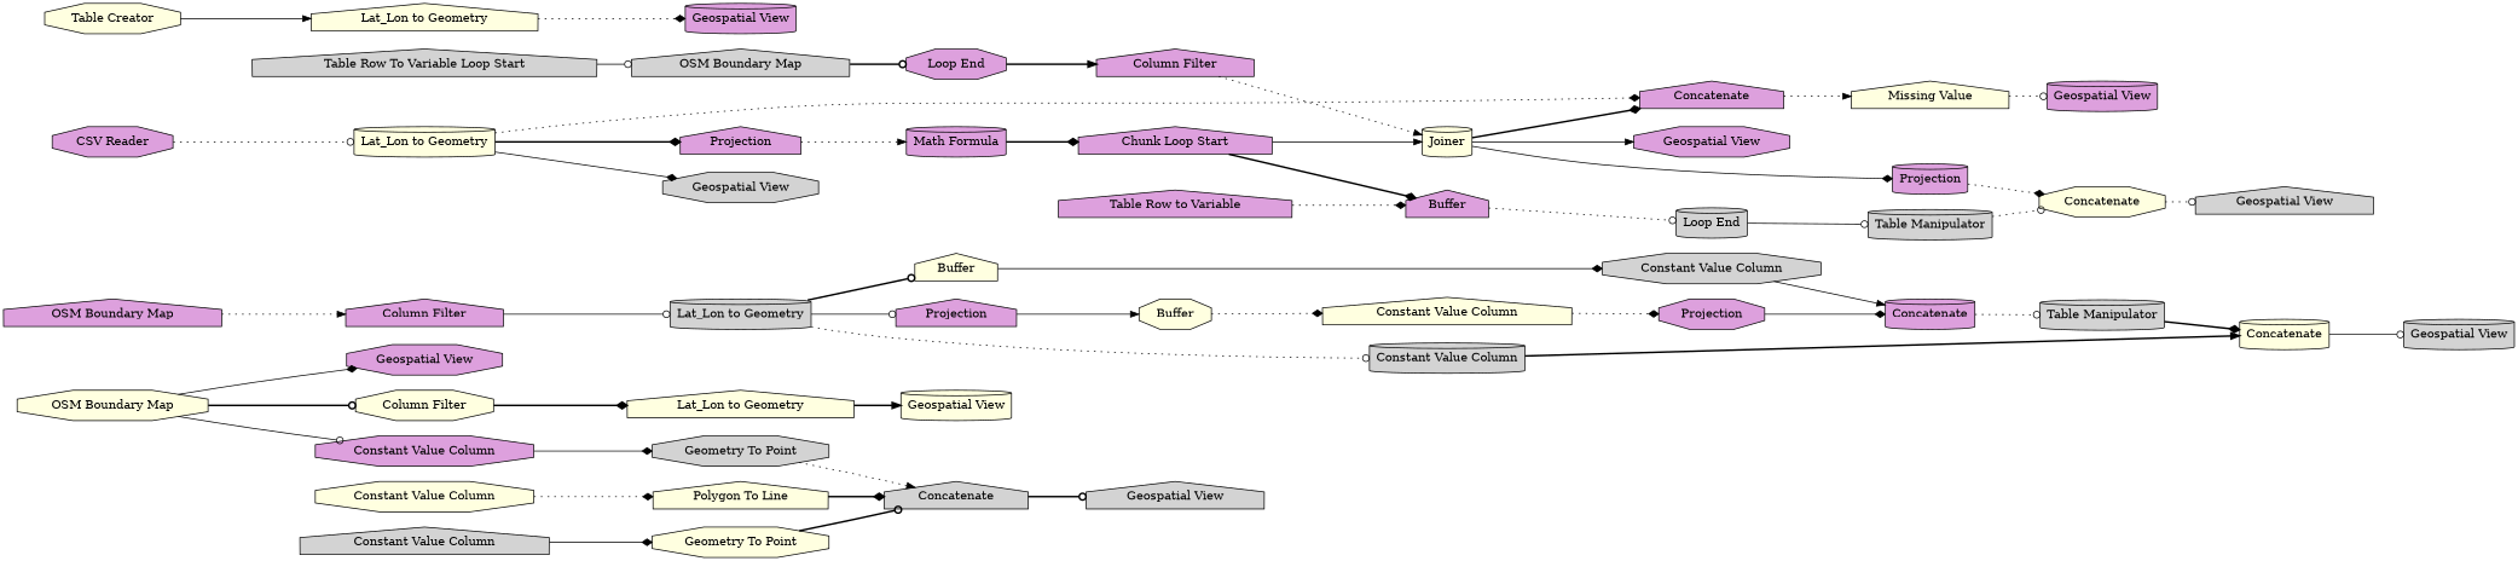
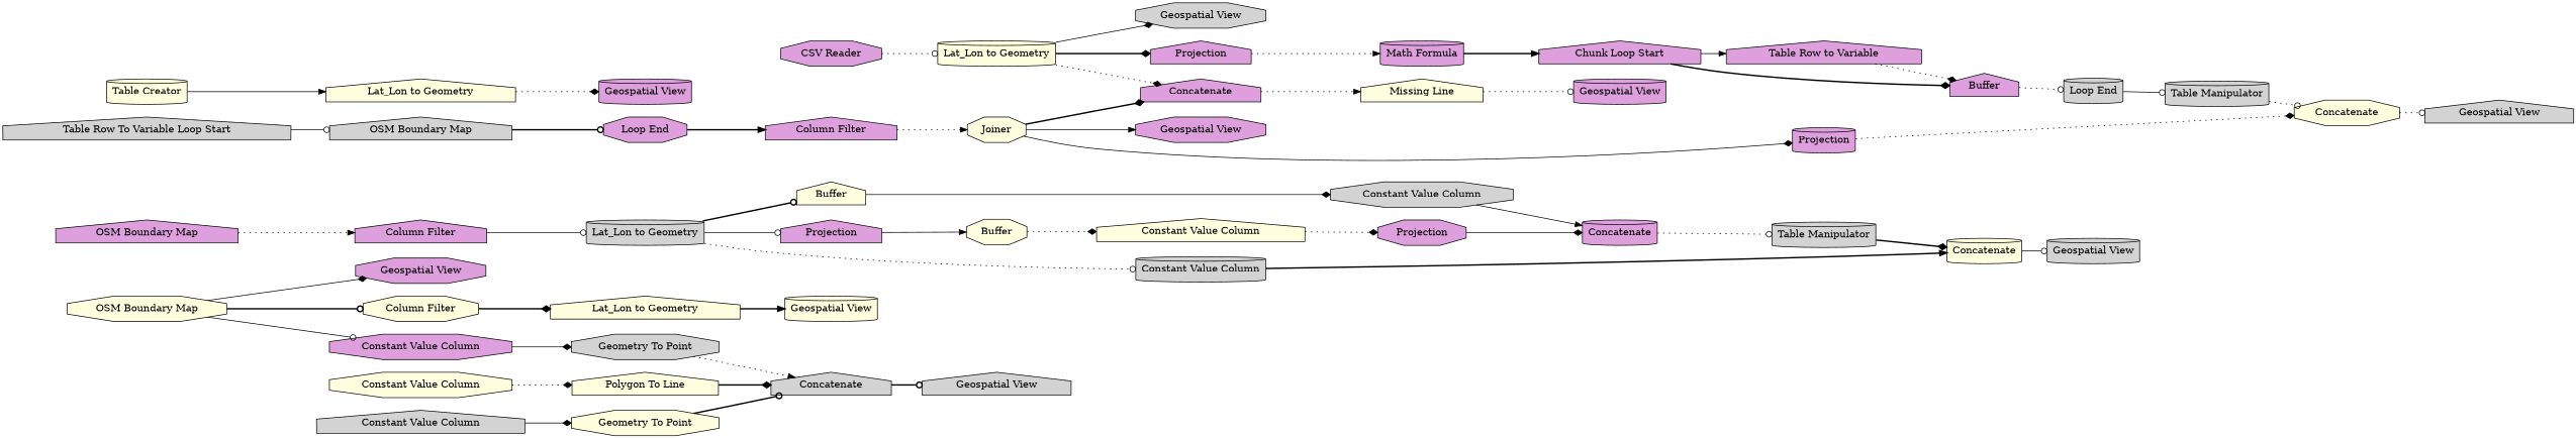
  digraph {
    rankdir=LR
    node [fillcolor=plum shape=house style=filled]
    edge [arrowhead=diamond style=dotted]
    n1 [fillcolor=lightyellow label="Geometry To Point" shape=octagon]
    n2 [fillcolor=lightgrey label=Concatenate]
    n3 [fillcolor=lightgrey label="Geospatial View"]
    n4 [label="Column Filter"]
    n5 [fillcolor=lightgrey label="Lat_Lon to Geometry" shape=cylinder]
    n6 [fillcolor=lightyellow label=Buffer]
    n7 [label=Projection]
    n8 [fillcolor=lightgrey label="Constant Value Column" shape=cylinder]
    n9 [label="Column Filter"]
-   n10 [fillcolor=lightyellow label=Joiner shape=cylinder]
+   n10 [fillcolor=lightyellow label=Joiner shape=octagon]
    n11 [label=Concatenate]
    n12 [label=Projection shape=cylinder]
    n13 [label="Geospatial View" shape=octagon]
    n14 [label="CSV Reader" shape=octagon]
    n15 [fillcolor=lightyellow label="Lat_Lon to Geometry" shape=cylinder]
    n16 [label=Projection]
    n17 [fillcolor=lightgrey label="Geospatial View" shape=octagon]
    n18 [fillcolor=lightgrey label="Table Row To Variable Loop Start"]
    n19 [fillcolor=lightgrey label="OSM Boundary Map"]
    n20 [label="Math Formula" shape=cylinder]
-   n21 [fillcolor=lightyellow label="Missing Value"]
+   n21 [fillcolor=lightyellow label="Missing Line"]
    n22 [label="Loop End" shape=octagon]
    n23 [label="Chunk Loop Start"]
    n24 [fillcolor=lightgrey label="Constant Value Column"]
    n25 [fillcolor=lightyellow label="Constant Value Column"]
    n26 [label=Projection shape=octagon]
    n27 [label=Concatenate shape=cylinder]
    n28 [fillcolor=lightgrey label="Constant Value Column" shape=octagon]
    n29 [fillcolor=lightyellow label=Buffer shape=octagon]
    n30 [fillcolor=lightyellow label=Concatenate shape=cylinder]
    n31 [fillcolor=lightgrey label="Table Manipulator" shape=cylinder]
    n32 [fillcolor=lightgrey label="Geospatial View" shape=cylinder]
    n33 [label="Constant Value Column" shape=octagon]
    n34 [fillcolor=lightgrey label="Geometry To Point" shape=octagon]
    n35 [label="Geospatial View" shape=cylinder]
    n36 [fillcolor=lightyellow label="OSM Boundary Map" shape=octagon]
    n37 [label="Geospatial View" shape=octagon]
    n38 [fillcolor=lightyellow label="Column Filter" shape=octagon]
    n39 [fillcolor=lightyellow label="Lat_Lon to Geometry"]
    n40 [fillcolor=lightyellow label=Concatenate shape=octagon]
    n41 [fillcolor=lightgrey label="Geospatial View"]
    n42 [label=Buffer]
    n43 [fillcolor=lightgrey label="Loop End" shape=cylinder]
    n44 [fillcolor=lightgrey label="Table Manipulator" shape=cylinder]
    n45 [fillcolor=lightyellow label="Polygon To Line"]
    n46 [label="Table Row to Variable"]
    n47 [fillcolor=lightyellow label="Geospatial View" shape=cylinder]
    n48 [fillcolor=lightyellow label="Constant Value Column" shape=octagon]
    n49 [label="OSM Boundary Map"]
    n50 [fillcolor=lightyellow label="Lat_Lon to Geometry"]
    n51 [label="Geospatial View" shape=cylinder]
-   n52 [fillcolor=lightyellow label="Table Creator" shape=octagon]
+   n52 [fillcolor=lightyellow label="Table Creator" shape=cylinder]
    n1 -> n2 [arrowhead=odot style=bold]
    n2 -> n3 [arrowhead=odot style=bold]
    n4 -> n5 [arrowhead=odot style=solid]
    n5 -> n6 [arrowhead=odot style=bold]
    n5 -> n7 [arrowhead=odot style=solid]
    n5 -> n8 [arrowhead=odot]
    n6 -> n28 [style=solid]
    n7 -> n29 [arrowhead=normal style=solid]
    n8 -> n30 [arrowhead=normal style=bold]
    n9 -> n10 [arrowhead=normal]
    n10 -> n11 [style=bold]
    n10 -> n12 [style=solid]
    n10 -> n13 [arrowhead=normal style=solid]
    n11 -> n21 [arrowhead=normal]
    n12 -> n40
    n14 -> n15 [arrowhead=odot]
    n15 -> n11
    n15 -> n16 [style=bold]
    n15 -> n17 [style=solid]
    n16 -> n20 [arrowhead=normal]
    n18 -> n19 [arrowhead=odot style=solid]
    n19 -> n22 [arrowhead=odot style=bold]
-   n20 -> n23 [style=bold]
+   n20 -> n23 [arrowhead=normal style=bold]
    n21 -> n35 [arrowhead=odot]
    n22 -> n9 [arrowhead=normal style=bold]
    n23 -> n42 [style=bold]
-   n23 -> n10 [arrowhead=normal style=solid]
+   n23 -> n46 [arrowhead=normal style=solid]
    n24 -> n1 [style=solid]
    n25 -> n26
    n26 -> n27 [style=solid]
    n27 -> n31 [arrowhead=odot]
    n28 -> n27 [arrowhead=normal style=solid]
    n29 -> n25
    n30 -> n32 [arrowhead=odot style=solid]
    n31 -> n30 [style=bold]
    n33 -> n34 [style=solid]
    n34 -> n2 [arrowhead=normal]
    n36 -> n33 [arrowhead=odot style=solid]
    n36 -> n37 [style=solid]
    n36 -> n38 [arrowhead=odot style=bold]
    n38 -> n39 [style=bold]
    n39 -> n47 [arrowhead=normal style=bold]
    n40 -> n41 [arrowhead=odot]
    n42 -> n43 [arrowhead=odot]
    n43 -> n44 [arrowhead=odot style=solid]
    n44 -> n40 [arrowhead=odot]
    n45 -> n2 [style=bold]
    n46 -> n42
    n48 -> n45
    n49 -> n4 [arrowhead=normal]
    n50 -> n51
    n52 -> n50 [arrowhead=normal style=solid]
  }
